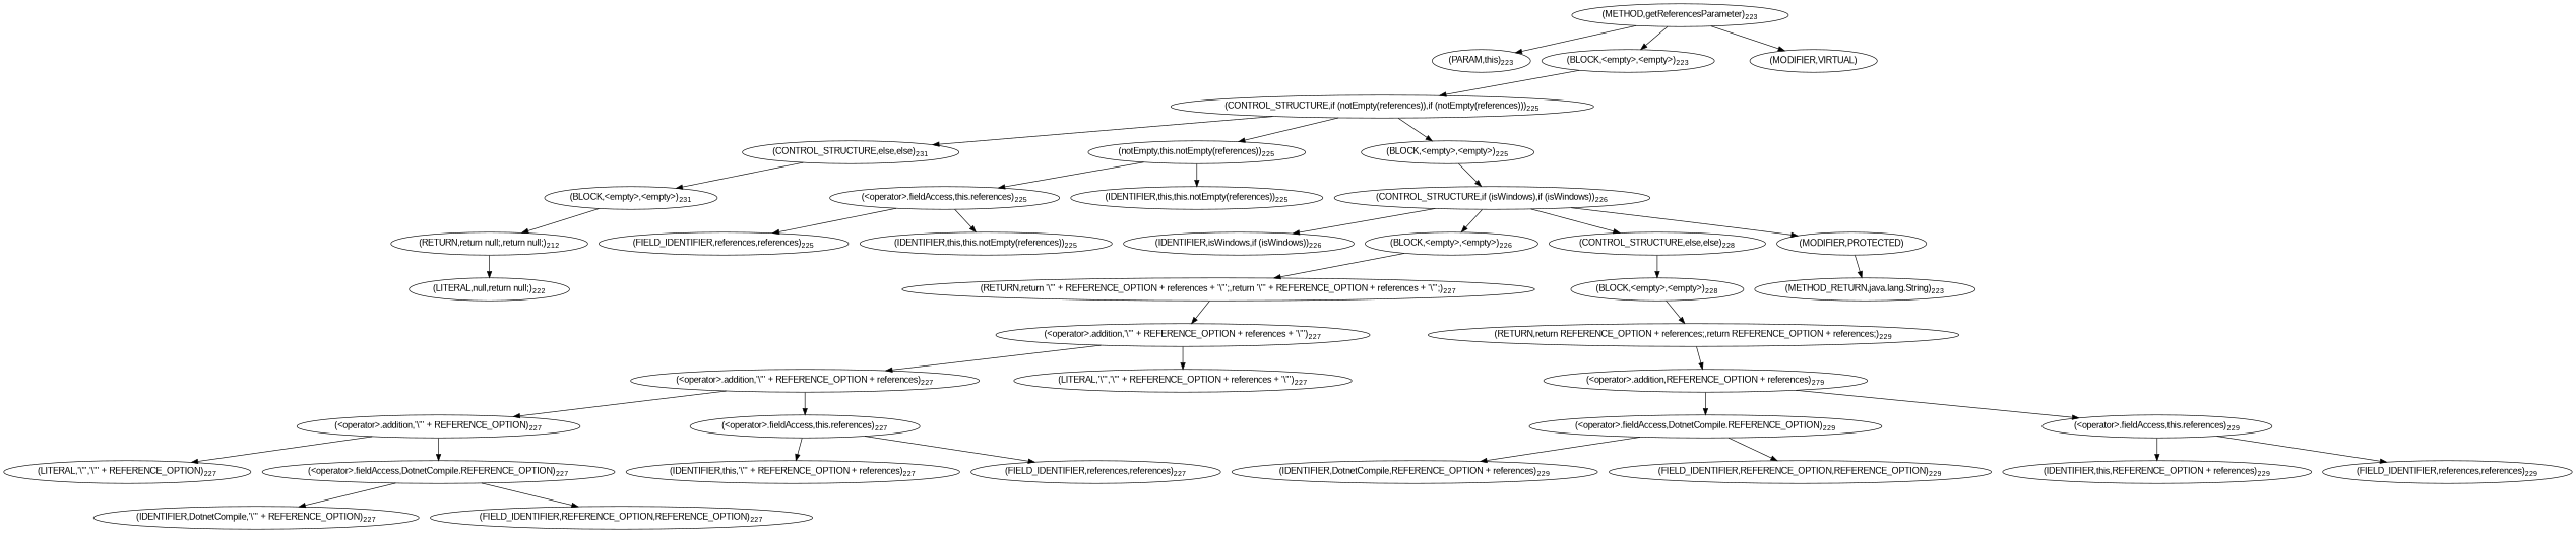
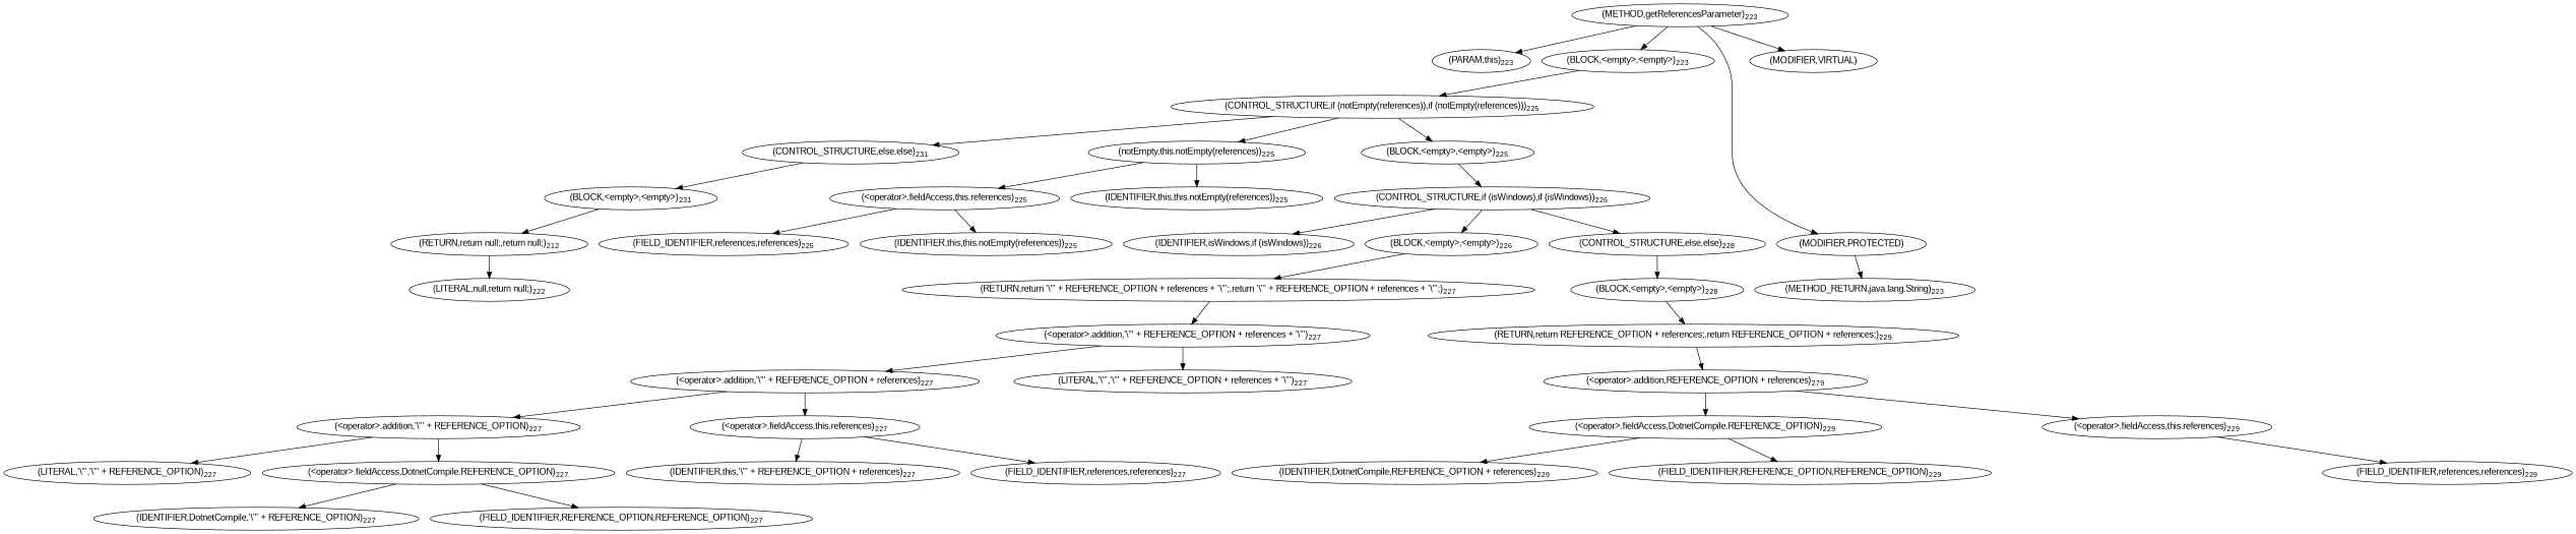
  digraph {
    fontname="Liberation Sans"
    node [fontname="Liberation Sans"]
    edge [fontname="Liberation Sans"]
    n1 [label=<(METHOD,getReferencesParameter)<SUB>223</SUB>>]
    n2 [label=<(PARAM,this)<SUB>223</SUB>>]
    n3 [label=<(BLOCK,&lt;empty&gt;,&lt;empty&gt;)<SUB>223</SUB>>]
    n4 [label=<(MODIFIER,PROTECTED)>]
    n5 [label=<(MODIFIER,VIRTUAL)>]
    n6 [label=<(CONTROL_STRUCTURE,if (notEmpty(references)),if (notEmpty(references)))<SUB>225</SUB>>]
    n7 [label=<(METHOD_RETURN,java.lang.String)<SUB>223</SUB>>]
    n8 [label=<(notEmpty,this.notEmpty(references))<SUB>225</SUB>>]
    n9 [label=<(BLOCK,&lt;empty&gt;,&lt;empty&gt;)<SUB>225</SUB>>]
    n10 [label=<(CONTROL_STRUCTURE,else,else)<SUB>231</SUB>>]
    n11 [label=<(IDENTIFIER,this,this.notEmpty(references))<SUB>225</SUB>>]
    n12 [label=<(&lt;operator&gt;.fieldAccess,this.references)<SUB>225</SUB>>]
    n13 [label=<(CONTROL_STRUCTURE,if (isWindows),if (isWindows))<SUB>226</SUB>>]
    n14 [label=<(BLOCK,&lt;empty&gt;,&lt;empty&gt;)<SUB>231</SUB>>]
    n15 [label=<(IDENTIFIER,this,this.notEmpty(references))<SUB>225</SUB>>]
    n16 [label=<(FIELD_IDENTIFIER,references,references)<SUB>225</SUB>>]
    n17 [label=<(IDENTIFIER,isWindows,if (isWindows))<SUB>226</SUB>>]
    n18 [label=<(BLOCK,&lt;empty&gt;,&lt;empty&gt;)<SUB>226</SUB>>]
    n19 [label=<(CONTROL_STRUCTURE,else,else)<SUB>228</SUB>>]
    n20 [label=<(RETURN,return '\&quot;' + REFERENCE_OPTION + references + '\&quot;';,return '\&quot;' + REFERENCE_OPTION + references + '\&quot;';)<SUB>227</SUB>>]
    n21 [label=<(BLOCK,&lt;empty&gt;,&lt;empty&gt;)<SUB>228</SUB>>]
    n22 [label=<(&lt;operator&gt;.addition,'\&quot;' + REFERENCE_OPTION + references + '\&quot;')<SUB>227</SUB>>]
    n23 [label=<(&lt;operator&gt;.addition,'\&quot;' + REFERENCE_OPTION + references)<SUB>227</SUB>>]
    n24 [label=<(LITERAL,'\&quot;','\&quot;' + REFERENCE_OPTION + references + '\&quot;')<SUB>227</SUB>>]
    n25 [label=<(&lt;operator&gt;.addition,'\&quot;' + REFERENCE_OPTION)<SUB>227</SUB>>]
    n26 [label=<(&lt;operator&gt;.fieldAccess,this.references)<SUB>227</SUB>>]
    n27 [label=<(LITERAL,'\&quot;','\&quot;' + REFERENCE_OPTION)<SUB>227</SUB>>]
    n28 [label=<(&lt;operator&gt;.fieldAccess,DotnetCompile.REFERENCE_OPTION)<SUB>227</SUB>>]
    n29 [label=<(IDENTIFIER,this,'\&quot;' + REFERENCE_OPTION + references)<SUB>227</SUB>>]
    n30 [label=<(FIELD_IDENTIFIER,references,references)<SUB>227</SUB>>]
    n31 [label=<(IDENTIFIER,DotnetCompile,'\&quot;' + REFERENCE_OPTION)<SUB>227</SUB>>]
    n32 [label=<(FIELD_IDENTIFIER,REFERENCE_OPTION,REFERENCE_OPTION)<SUB>227</SUB>>]
    n33 [label=<(RETURN,return REFERENCE_OPTION + references;,return REFERENCE_OPTION + references;)<SUB>229</SUB>>]
    n34 [label=<(&lt;operator&gt;.addition,REFERENCE_OPTION + references)<SUB>279</SUB>>]
    n35 [label=<(&lt;operator&gt;.fieldAccess,DotnetCompile.REFERENCE_OPTION)<SUB>229</SUB>>]
    n36 [label=<(&lt;operator&gt;.fieldAccess,this.references)<SUB>229</SUB>>]
    n37 [label=<(IDENTIFIER,DotnetCompile,REFERENCE_OPTION + references)<SUB>229</SUB>>]
    n38 [label=<(FIELD_IDENTIFIER,REFERENCE_OPTION,REFERENCE_OPTION)<SUB>229</SUB>>]
-   n39 [label=<(IDENTIFIER,this,REFERENCE_OPTION + references)<SUB>229</SUB>>]
    n40 [label=<(FIELD_IDENTIFIER,references,references)<SUB>229</SUB>>]
    n41 [label=<(RETURN,return null;,return null;)<SUB>212</SUB>>]
    n42 [label=<(LITERAL,null,return null;)<SUB>222</SUB>>]
    n1 -> n2
    n1 -> n3
-   n13 -> n4
+   n1 -> n4
    n1 -> n5
    n3 -> n6
    n4 -> n7
    n6 -> n8
    n6 -> n9
    n6 -> n10
    n8 -> n11
    n8 -> n12
    n9 -> n13
    n10 -> n14
    n12 -> n15
    n12 -> n16
    n13 -> n17
    n13 -> n18
    n13 -> n19
    n14 -> n41
    n18 -> n20
    n19 -> n21
    n20 -> n22
    n21 -> n33
    n22 -> n23
    n22 -> n24
    n23 -> n25
    n23 -> n26
    n25 -> n27
    n25 -> n28
    n26 -> n29
    n26 -> n30
    n28 -> n31
    n28 -> n32
    n33 -> n34
    n34 -> n35
    n34 -> n36
    n35 -> n37
    n35 -> n38
-   n36 -> n39
    n36 -> n40
    n41 -> n42
  }
